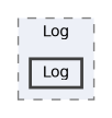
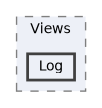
  digraph {
    compound=true
    n1 [color=grey25 fillcolor="#edf0f7" fontname=Helvetica fontsize=10 height=0.2 label=Log shape=box style="filled,bold" width=0.4]
    subgraph cluster_1 {
      bgcolor="#edf0f7"
      fontname=Helvetica
      fontsize=10
-     label=Log
+     label=Views
      pencolor=grey50
      style="filled,dashed"
      n1
    }
  }
